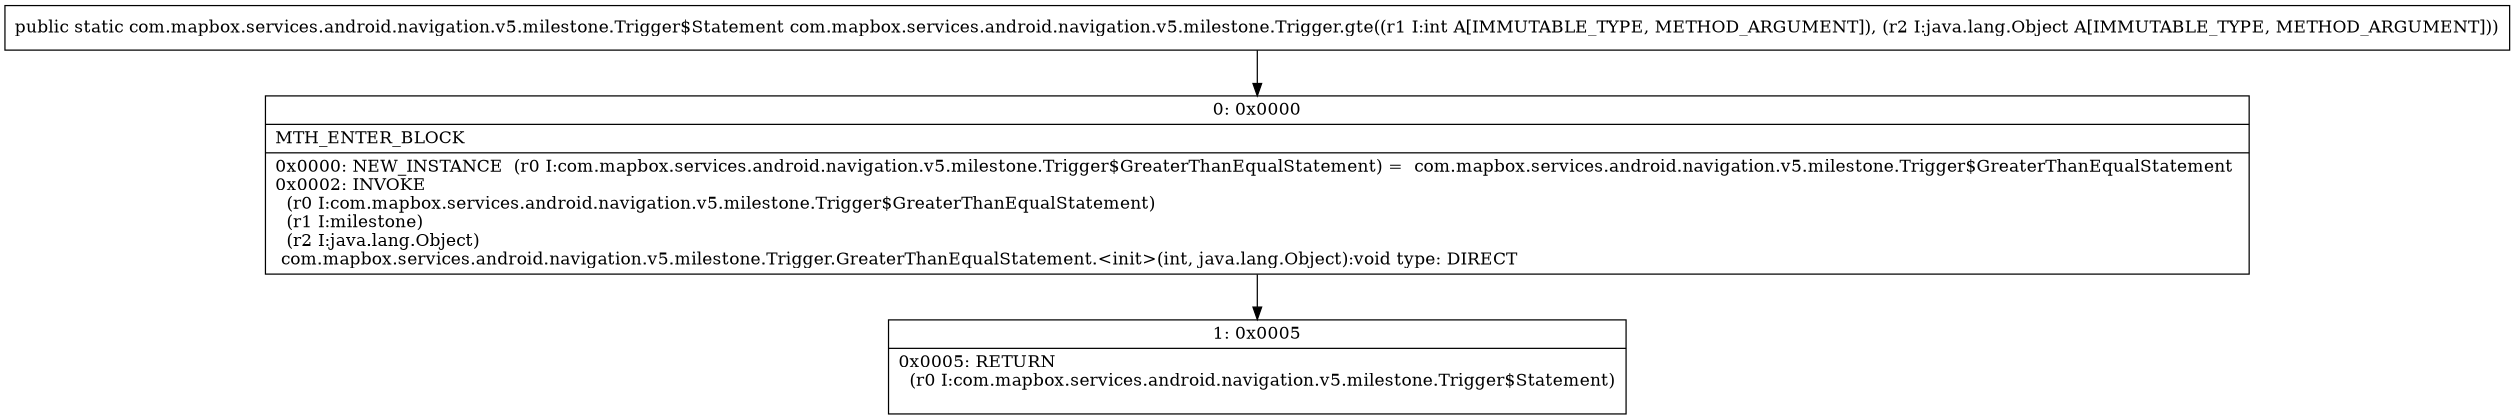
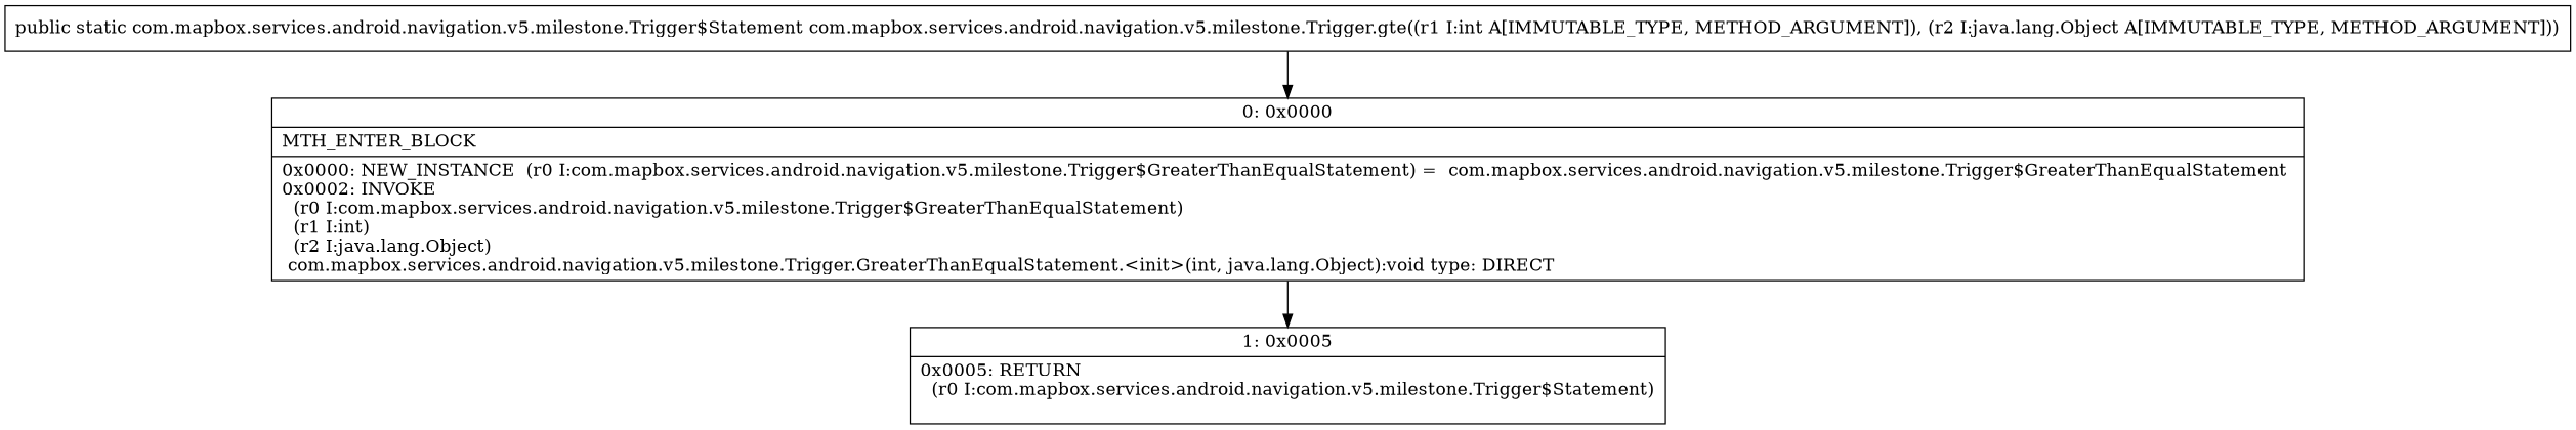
  digraph {
    node [shape=record]
-   n1 [label="{0\:\ 0x0000|MTH_ENTER_BLOCK\l|0x0000: NEW_INSTANCE  (r0 I:com.mapbox.services.android.navigation.v5.milestone.Trigger$GreaterThanEqualStatement) =  com.mapbox.services.android.navigation.v5.milestone.Trigger$GreaterThanEqualStatement \l0x0002: INVOKE  \l  (r0 I:com.mapbox.services.android.navigation.v5.milestone.Trigger$GreaterThanEqualStatement)\l  (r1 I:milestone)\l  (r2 I:java.lang.Object)\l com.mapbox.services.android.navigation.v5.milestone.Trigger.GreaterThanEqualStatement.\<init\>(int, java.lang.Object):void type: DIRECT \l}"]
+   n1 [label="{0\:\ 0x0000|MTH_ENTER_BLOCK\l|0x0000: NEW_INSTANCE  (r0 I:com.mapbox.services.android.navigation.v5.milestone.Trigger$GreaterThanEqualStatement) =  com.mapbox.services.android.navigation.v5.milestone.Trigger$GreaterThanEqualStatement \l0x0002: INVOKE  \l  (r0 I:com.mapbox.services.android.navigation.v5.milestone.Trigger$GreaterThanEqualStatement)\l  (r1 I:int)\l  (r2 I:java.lang.Object)\l com.mapbox.services.android.navigation.v5.milestone.Trigger.GreaterThanEqualStatement.\<init\>(int, java.lang.Object):void type: DIRECT \l}"]
    n2 [label="{1\:\ 0x0005|0x0005: RETURN  \l  (r0 I:com.mapbox.services.android.navigation.v5.milestone.Trigger$Statement)\l \l}"]
    n3 [label="{public static com.mapbox.services.android.navigation.v5.milestone.Trigger$Statement com.mapbox.services.android.navigation.v5.milestone.Trigger.gte((r1 I:int A[IMMUTABLE_TYPE, METHOD_ARGUMENT]), (r2 I:java.lang.Object A[IMMUTABLE_TYPE, METHOD_ARGUMENT])) }"]
    n1 -> n2
    n3 -> n1
  }
